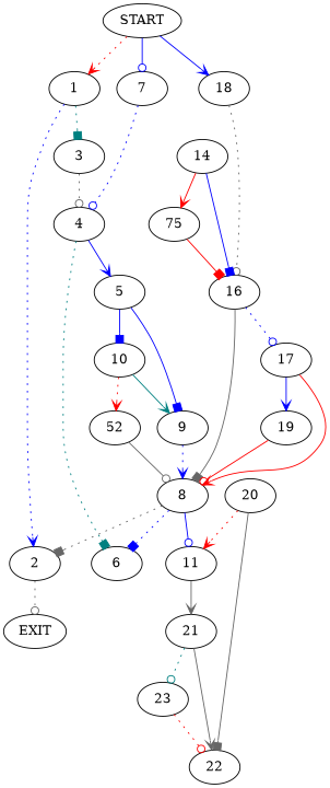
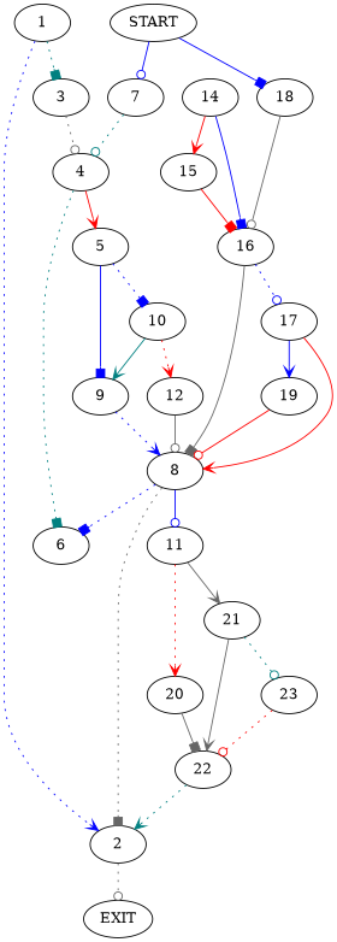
  digraph {
    edge [arrowhead=vee color=blue style=solid]
    n1 [label=START]
    1
    7
    18
    2
    3
    4
    16
    n9 [label=EXIT]
    5
    6
    9
    10
    8
-   12 [label=52]
+   12
    11
    20
    21
    22
    23
    14
-   15 [label=75]
+   15
    17
    19
-   n1 -> 1 [color=red style=dotted]
    n1 -> 7 [arrowhead=odot]
-   n1 -> 18
+   n1 -> 18 [arrowhead=box]
    1 -> 2 [style=dotted]
    1 -> 3 [arrowhead=box color=teal style=dotted]
-   7 -> 4 [arrowhead=odot style=dotted]
-   18 -> 16 [arrowhead=odot color=gray40 style=dotted]
+   7 -> 4 [arrowhead=odot color=teal style=dotted]
+   18 -> 16 [arrowhead=odot color=gray40]
    2 -> n9 [arrowhead=odot color=gray40 style=dotted]
    3 -> 4 [arrowhead=odot color=gray40 style=dotted]
-   4 -> 5
+   4 -> 5 [color=red]
    4 -> 6 [arrowhead=box color=teal style=dotted]
    16 -> 8 [arrowhead=box color=gray40]
    16 -> 17 [arrowhead=odot style=dotted]
    5 -> 9 [arrowhead=box]
-   5 -> 10 [arrowhead=box]
+   5 -> 10 [arrowhead=box style=dotted]
    9 -> 8 [style=dotted]
    10 -> 9 [color=teal]
    10 -> 12 [color=red style=dotted]
    8 -> 2 [arrowhead=box color=gray40 style=dotted]
    8 -> 6 [arrowhead=box style=dotted]
    8 -> 11 [arrowhead=odot]
    12 -> 8 [arrowhead=odot color=gray40]
-   20 -> 11 [color=red style=dotted]
+   11 -> 20 [color=red style=dotted]
    11 -> 21 [color=gray40]
    20 -> 22 [arrowhead=box color=gray40]
    21 -> 22 [color=gray40]
    21 -> 23 [arrowhead=odot color=teal style=dotted]
+   22 -> 2 [color=teal style=dotted]
    23 -> 22 [arrowhead=odot color=red style=dotted]
    14 -> 16 [arrowhead=box]
    14 -> 15 [color=red]
    15 -> 16 [arrowhead=box color=red]
    17 -> 8 [color=red]
    17 -> 19
    19 -> 8 [arrowhead=odot color=red]
  }
